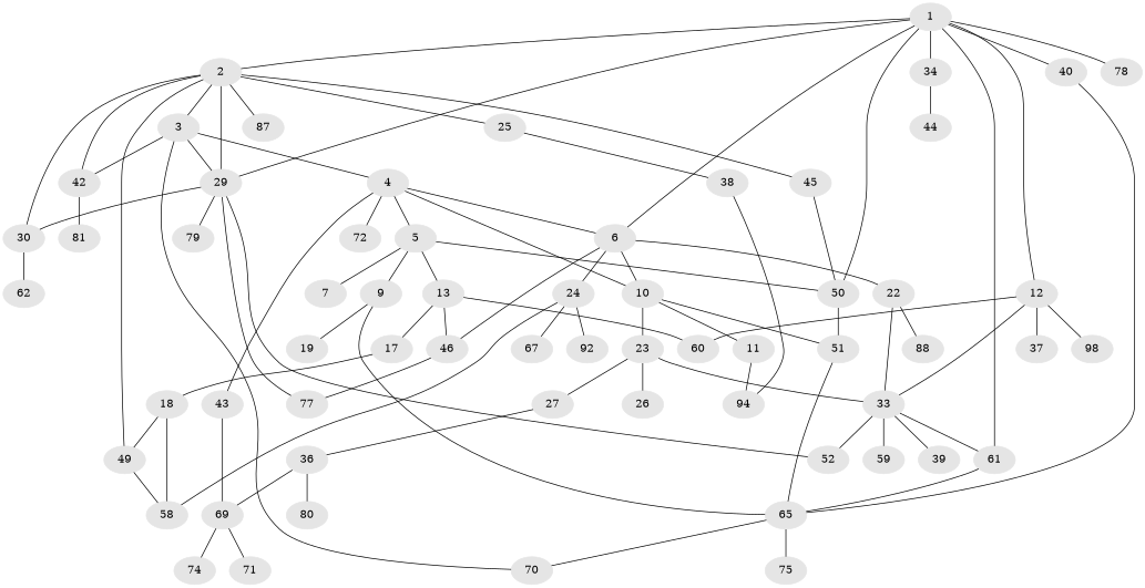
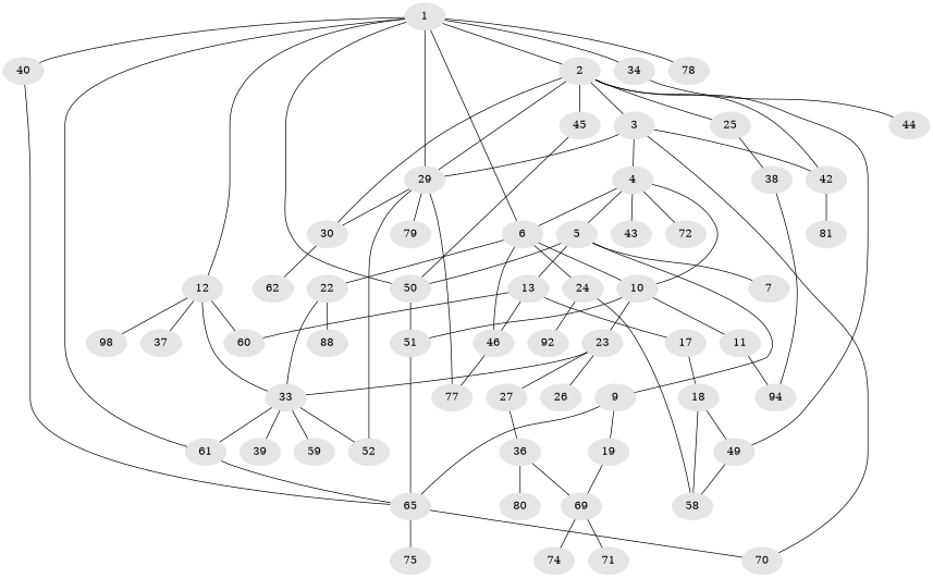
  graph {
    node [color=gray90 style=filled]
    1 [super="+11"]
    2 [super="+8"]
    6 [super="+14"]
    12 [super="+28"]
    29 [super="+35"]
    34
    40 [super="+53"]
    50
    61 [super="+97"]
    78
    3 [super="+31"]
    25
    30 [super="+41"]
    42
    45
    49 [super="+55"]
-   87
    10 [super="+16"]
    22
    24 [super="+66"]
    46 [super="+79"]
    33 [super="+54"]
    37
    60 [super="+82"]
    98
    52 [super="+64"]
    n27 [label=79 super="+90"]
    77
    44
    65 [super="+83"]
    51 [super="+80"]
    4 [super="+85"]
    70 [super="+84"]
    38 [super="+56"]
    62
    81 [super="+91"]
    58
    5
    43
    72
    7
    9 [super="+15"]
    13 [super="+100"]
    n44 [label=11 super="+86"]
    23 [super="+68"]
    69 [super="+88"]
    19 [super="+32"]
    17 [super="+47"]
    n49 [label=88]
-   67
    92
    75
    94
    26
    27 [super="+95"]
    39 [super="+93"]
    59
    18 [super="+57"]
    36 [super="+96"]
    n60 [label=80 super="+99"]
    71
    74 [super="+76"]
    1 -- 2
    1 -- 6
    1 -- 12
    1 -- 29
    1 -- 34
    1 -- 40
    1 -- 50
    1 -- 61
    1 -- 78
    2 -- 29
    2 -- 3
    2 -- 25
    2 -- 30
    2 -- 42
    2 -- 45
    2 -- 49
-   2 -- 87
    6 -- 10
    6 -- 22
    6 -- 24
    6 -- 46
    12 -- 33
    12 -- 37
    12 -- 60
    12 -- 98
    29 -- 30
    29 -- 52
    29 -- n27
    29 -- 77
    34 -- 44
    40 -- 65
    50 -- 51
    61 -- 65
    3 -- 29
    3 -- 42
    3 -- 4
    3 -- 70
    25 -- 38
    30 -- 62
    42 -- 81
    45 -- 50
    49 -- 58
    10 -- 51
    10 -- n44
    10 -- 23
    22 -- 33
    22 -- n49
    24 -- 58
-   24 -- 67
    24 -- 92
    46 -- 77
    33 -- 61
    33 -- 52
    33 -- 39
    33 -- 59
    65 -- 70
    65 -- 75
    51 -- 65
    4 -- 6
    4 -- 10
    4 -- 5
    4 -- 43
    4 -- 72
    38 -- 94
    5 -- 50
    5 -- 7
    5 -- 9
    5 -- 13
-   43 -- 69
+   19 -- 69
    9 -- 65
    9 -- 19
    13 -- 46
    13 -- 60
    13 -- 17
    n44 -- 94
    23 -- 33
    23 -- 26
    23 -- 27
    69 -- 71
    69 -- 74
    17 -- 18
    27 -- 36
    18 -- 49
    18 -- 58
    36 -- 69
    36 -- n60
  }
